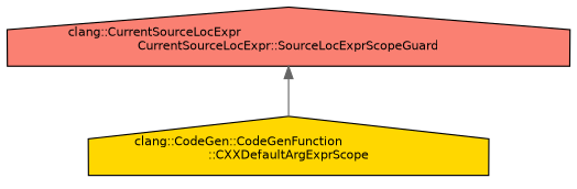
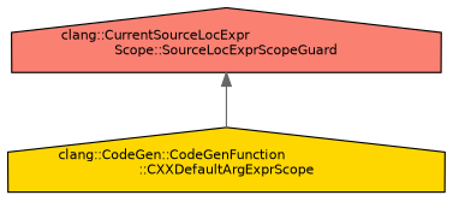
  digraph {
    node [color=black fontname=Helvetica fontsize=10 shape=house style=filled]
-   n1 [fillcolor=salmon fontcolor=black height=0.2 label="clang::CurrentSourceLocExpr\lCurrentSourceLocExpr::SourceLocExprScopeGuard" width=0.4]
+   n1 [fillcolor=salmon fontcolor=black height=0.2 label="clang::CurrentSourceLocExpr\lScope::SourceLocExprScopeGuard" width=0.4]
    n2 [height=0.2 label="clang::CodeGen::CodeGenFunction\l::CXXDefaultArgExprScope" width=0.4 fillcolor=gold]
    n1 -> n2 [color=gray40 dir=back fontname=Helvetica fontsize=10 labelfontname=Helvetica labelfontsize=10 style=solid]
  }
